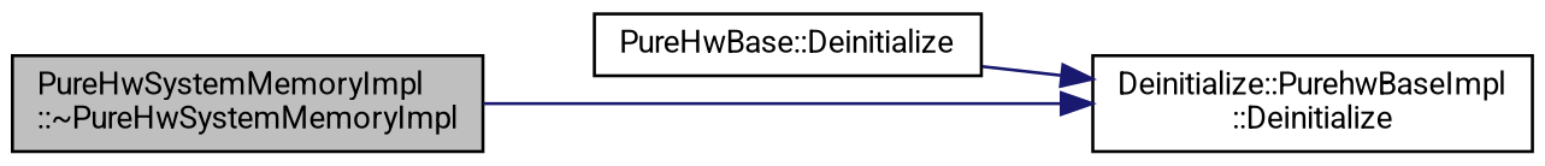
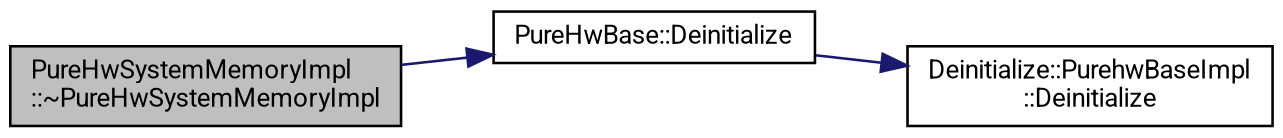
  digraph {
    fontname=Roboto
    rankdir=LR
    node [color=black fillcolor=white fontname=Roboto fontsize=10 shape=record style=filled]
    edge [color=midnightblue fontname=Roboto fontsize=10 labelfontname=Helvetica labelfontsize=10 style=solid]
    n1 [fillcolor=grey75 fontcolor=black height=0.2 label="PureHwSystemMemoryImpl\l::~PureHwSystemMemoryImpl" width=0.4]
    n2 [height=0.2 label="PureHwBase::Deinitialize" width=0.4]
    n3 [height=0.2 label="Deinitialize::PurehwBaseImpl\l::Deinitialize" width=0.4]
-   n1 -> n3
+   n1 -> n2
    n2 -> n3
  }
